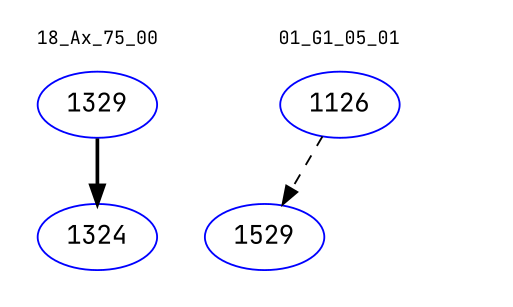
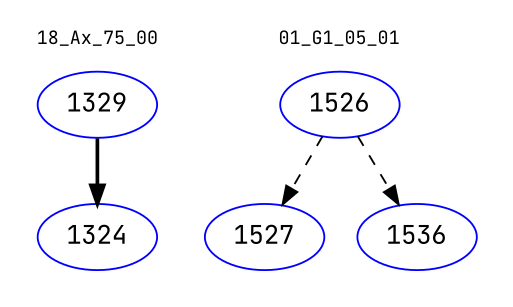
  digraph {
    fontname="JetBrains Mono"
    node [color=blue fontname="JetBrains Mono"]
    edge [color=black fontname="JetBrains Mono" style=dashed]
    n1 [label=1329]
    n2 [label=1324]
-   n3 [label=1126]
-   n4 [label=1529]
+   n3 [label=1526]
+   n4 [label=1527]
+   n5 [label=1536]
    subgraph cluster_1 {
      color=white
      fontsize=10
      label="18_Ax_75_00"
      n1
      n2
    }
    subgraph cluster_2 {
      color=white
      fontsize=10
      label="01_G1_05_01"
      n3
      n4
+     n5
    }
    n1 -> n2 [style=bold]
    n3 -> n4
+   n3 -> n5
  }
